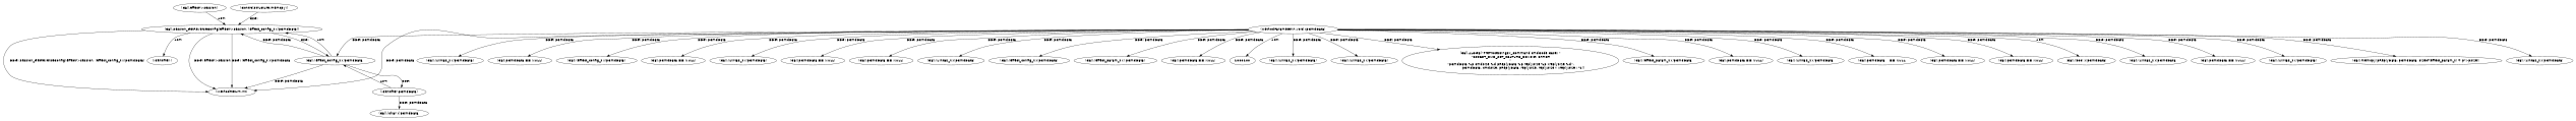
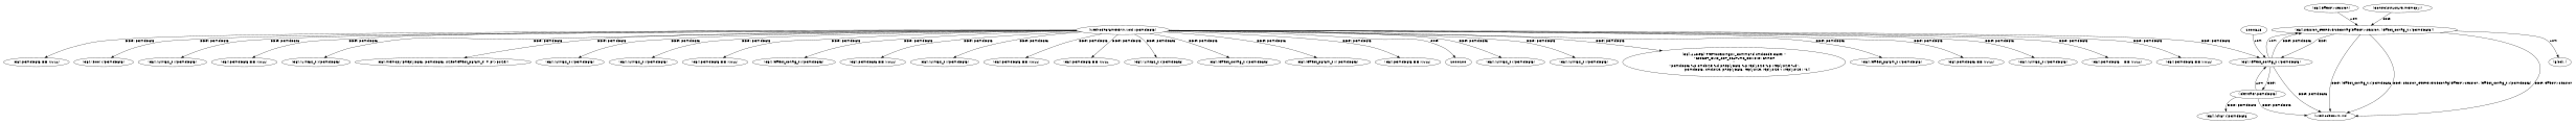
  digraph {
    fontname="DejaVu Sans"
    node [fontname="DejaVu Sans"]
    edge [fontname="DejaVu Sans"]
    n1 [label="(Call,Session_GetReverseConfig(effect->session, (effect_config_t *)pCmdData))"]
    n2 [label="(Call,(effect_config_t *)pCmdData)"]
    n3 [label="(MethodReturn,int)"]
-   n4 [label="(Identifier,)"]
+   n4 [label="(Block,)"]
    n5 [label="(Identifier,pCmdData)"]
    n6 [label="(Call,(char *)pCmdData)"]
    n7 [label="(MethodParameterIn,void *pCmdData)"]
    n8 [label="(Call,(uint32_t *)pCmdData)"]
    n9 [label="(Call,(uint32_t *)pCmdData)"]
    n10 [label="(Call,ALOGE(\"PreProcessingFx_Command cmdCode Case: \"\n \"EFFECT_CMD_SET_FEATURE_CONFIG: ERROR\n\"\n \"pCmdData %p cmdSize %d pReplyData %p replySize %p *replySize %d\",\n                        pCmdData, cmdSize, pReplyData, replySize, replySize ? *replySize : -1))"]
    n11 [label="(Call,(effect_param_t *)pCmdData)"]
    n12 [label="(Call,pCmdData == NULL)"]
    n13 [label="(Call,(uint32_t *)pCmdData)"]
    n14 [label="(Call,pCmdData    == NULL)"]
    n15 [label="(Call,pCmdData == NULL)"]
    n16 [label="(Call,pCmdData == NULL)"]
    n17 [label="(Call,(bool *)pCmdData)"]
    n18 [label="(Call,(uint32_t *)pCmdData)"]
    n19 [label="(Call,pCmdData == NULL)"]
    n20 [label="(Call,(uint32_t *)pCmdData)"]
    n21 [label="(Call,memcpy(pReplyData, pCmdData, sizeof(effect_param_t) + p->psize))"]
    n22 [label="(Call,(uint32_t *)pCmdData)"]
    n23 [label="(Call,(uint32_t *)pCmdData)"]
    n24 [label="(Call,pCmdData == NULL)"]
    n25 [label="(Call,(effect_config_t *)pCmdData)"]
    n26 [label="(Call,pCmdData == NULL)"]
    n27 [label="(Call,(uint32_t *)pCmdData)"]
    n28 [label="(Call,pCmdData == NULL)"]
    n29 [label="(Call,pCmdData == NULL)"]
    n30 [label="(Call,(uint32_t *)pCmdData)"]
    n31 [label="(Call,(effect_config_t *)pCmdData)"]
    n32 [label="(Call,(effect_param_t *) pCmdData)"]
    n33 [label="(Call,pCmdData == NULL)"]
    1000100
    n35 [label="(Call,effect->session)"]
    n36 [label="(ControlStructure,memcpy;)"]
+   1000345
    n1 -> n2 [label="CFG: "]
    n1 -> n3 [label="DDG: (effect_config_t *)pCmdData"]
    n1 -> n3 [label="DDG: Session_GetReverseConfig(effect->session, (effect_config_t *)pCmdData)"]
    n1 -> n3 [label="DDG: effect->session"]
    n1 -> n4 [label="AST: "]
    n2 -> n1 [label="AST: "]
    n2 -> n1 [label="DDG: pCmdData"]
    n2 -> n3 [label="DDG: pCmdData"]
    n2 -> n5 [label="CFG: "]
    n5 -> n2 [label="AST: "]
    n5 -> n6 [label="DDG: pCmdData"]
    n7 -> n2 [label="DDG: pCmdData"]
-   n7 -> n3 [label="DDG: pCmdData"]
+   n5 -> n3 [label="DDG: pCmdData"]
    n7 -> n8 [label="DDG: pCmdData"]
    n7 -> n9 [label="DDG: pCmdData"]
    n7 -> n10 [label="DDG: pCmdData"]
    n7 -> n11 [label="DDG: pCmdData"]
    n7 -> n12 [label="DDG: pCmdData"]
    n7 -> n13 [label="DDG: pCmdData"]
    n7 -> n14 [label="DDG: pCmdData"]
    n7 -> n15 [label="DDG: pCmdData"]
    n7 -> n16 [label="DDG: pCmdData"]
-   n7 -> n17 [label="AST: "]
+   n7 -> n17 [label="DDG: pCmdData"]
    n7 -> n18 [label="DDG: pCmdData"]
    n7 -> n19 [label="DDG: pCmdData"]
    n7 -> n20 [label="DDG: pCmdData"]
    n7 -> n21 [label="DDG: pCmdData"]
    n7 -> n22 [label="DDG: pCmdData"]
    n7 -> n23 [label="DDG: pCmdData"]
    n7 -> n24 [label="DDG: pCmdData"]
    n7 -> n25 [label="DDG: pCmdData"]
    n7 -> n26 [label="DDG: pCmdData"]
    n7 -> n27 [label="DDG: pCmdData"]
    n7 -> n28 [label="DDG: pCmdData"]
    n7 -> n29 [label="DDG: pCmdData"]
    n7 -> n30 [label="DDG: pCmdData"]
    n7 -> n31 [label="DDG: pCmdData"]
    n7 -> n32 [label="DDG: pCmdData"]
    n7 -> n33 [label="DDG: pCmdData"]
-   n7 -> 1000100 [label="AST: "]
+   n7 -> 1000100 [label="CFG: "]
    n35 -> n1 [label="AST: "]
    n36 -> n1 [label="CFG: "]
+   1000345 -> n2 [label="AST: "]
  }
